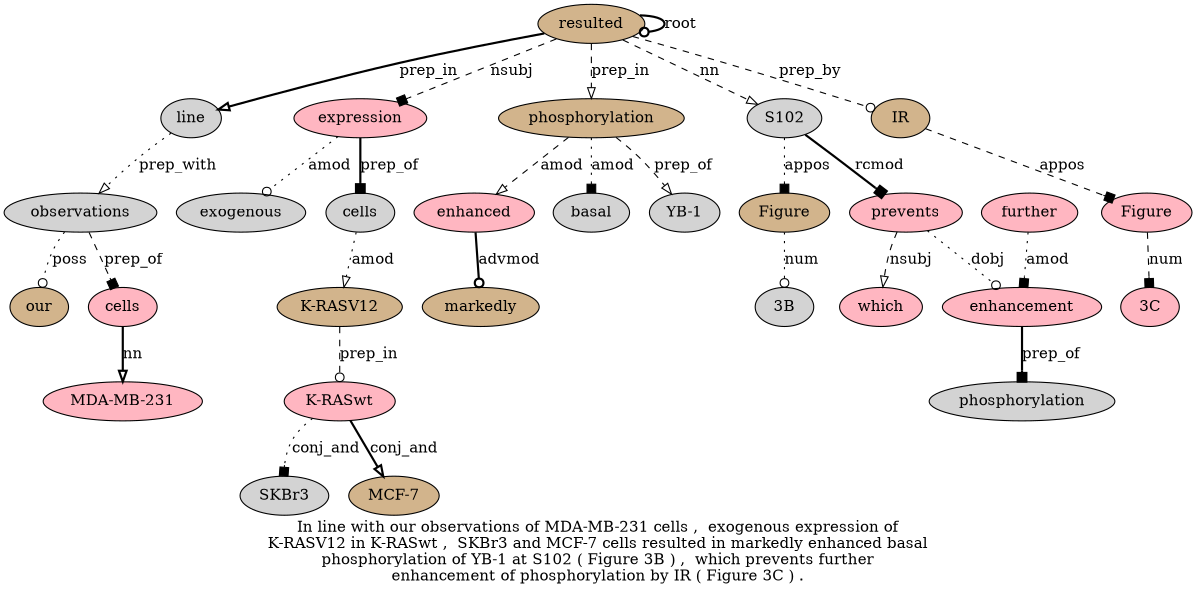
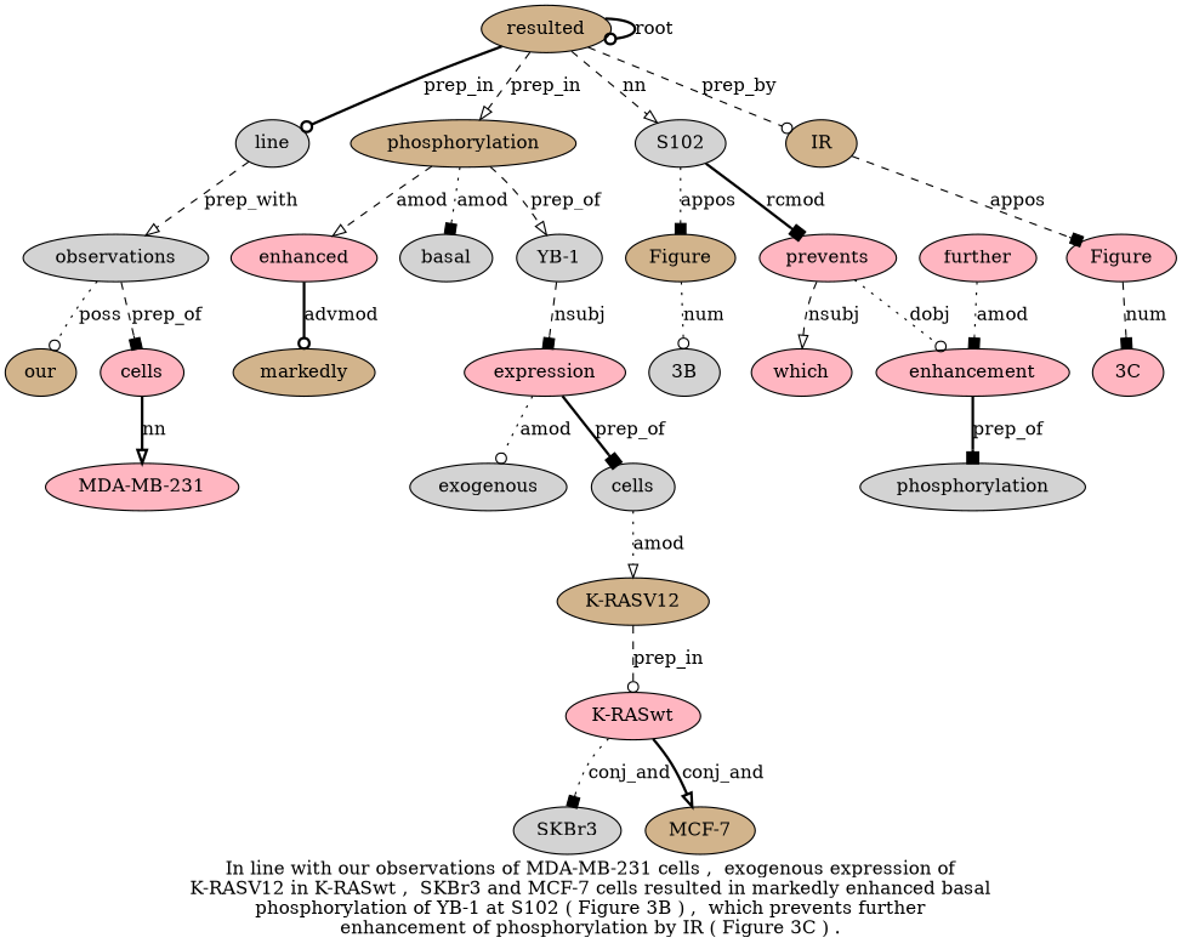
  digraph {
    label="In line with our observations of MDA-MB-231 cells ,  exogenous expression of\nK-RASV12 in K-RASwt ,  SKBr3 and MCF-7 cells resulted in markedly enhanced basal\nphosphorylation of YB-1 at S102 ( Figure 3B ) ,  which prevents further\nenhancement of phosphorylation by IR ( Figure 3C ) ."
    node [fillcolor=lightpink style=filled]
    edge [arrowhead=box style=dashed]
    n1 [fillcolor=tan label=resulted]
    n2 [fillcolor=lightgrey label=line]
    n3 [label=expression]
    n4 [fillcolor=tan label=phosphorylation]
    n5 [fillcolor=lightgrey label=S102]
    n6 [fillcolor=tan label=IR]
    n7 [fillcolor=lightgrey label=observations]
    n8 [fillcolor=lightgrey label=exogenous]
    n9 [fillcolor=lightgrey label=cells]
    n10 [label=enhanced]
    n11 [fillcolor=lightgrey label=basal]
    n12 [fillcolor=lightgrey label="YB-1"]
    n13 [fillcolor=tan label=Figure]
    n14 [label=prevents]
    n15 [label=Figure]
    n16 [fillcolor=tan label=our]
    n17 [label=cells]
    n18 [label="MDA-MB-231"]
    n19 [fillcolor=tan label="K-RASV12"]
    n20 [label="K-RASwt"]
    n21 [fillcolor=lightgrey label=SKBr3]
    n22 [fillcolor=tan label="MCF-7"]
    n23 [fillcolor=tan label=markedly]
    n24 [fillcolor=lightgrey label="3B"]
    n25 [label=which]
    n26 [label=enhancement]
    n27 [fillcolor=lightgrey label=phosphorylation]
    n28 [label=further]
    n29 [label="3C"]
    n1 -> n1 [arrowhead=odot label=root style=bold]
-   n1 -> n2 [arrowhead=onormal label=prep_in style=bold]
-   n1 -> n3 [label=nsubj]
+   n1 -> n2 [arrowhead=odot label=prep_in style=bold]
+   n12 -> n3 [label=nsubj]
    n1 -> n4 [arrowhead=onormal label=prep_in]
    n1 -> n5 [arrowhead=onormal label=nn]
    n1 -> n6 [arrowhead=odot label=prep_by]
-   n2 -> n7 [arrowhead=onormal label=prep_with style=dotted]
+   n2 -> n7 [arrowhead=onormal label=prep_with]
    n3 -> n8 [arrowhead=odot label=amod style=dotted]
    n3 -> n9 [label=prep_of style=bold]
    n4 -> n10 [arrowhead=onormal label=amod]
    n4 -> n11 [label=amod style=dotted]
    n4 -> n12 [arrowhead=onormal label=prep_of]
    n5 -> n13 [label=appos style=dotted]
    n5 -> n14 [label=rcmod style=bold]
    n6 -> n15 [label=appos]
    n7 -> n16 [arrowhead=odot label=poss style=dotted]
    n7 -> n17 [label=prep_of]
    n9 -> n19 [arrowhead=onormal label=amod style=dotted]
    n10 -> n23 [arrowhead=odot label=advmod style=bold]
    n13 -> n24 [arrowhead=odot label=num style=dotted]
    n14 -> n25 [arrowhead=onormal label=nsubj]
    n14 -> n26 [arrowhead=odot label=dobj style=dotted]
    n15 -> n29 [label=num]
    n17 -> n18 [arrowhead=onormal label=nn style=bold]
    n19 -> n20 [arrowhead=odot label=prep_in]
    n20 -> n21 [label=conj_and style=dotted]
    n20 -> n22 [arrowhead=onormal label=conj_and style=bold]
    n26 -> n27 [label=prep_of style=bold]
    n28 -> n26 [label=amod style=dotted]
  }
